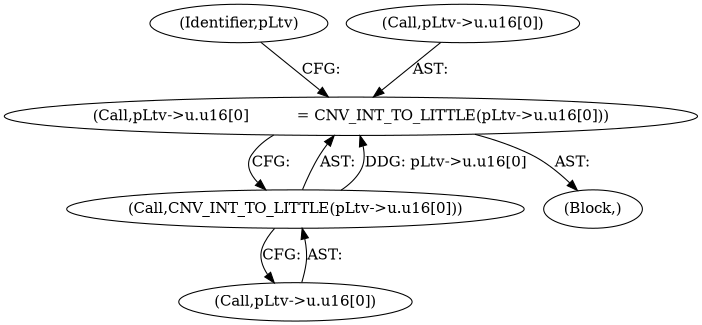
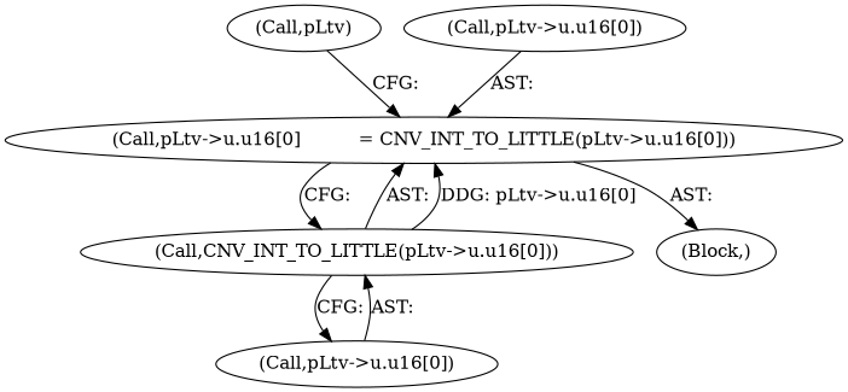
  digraph {
    n1 [label="(Call,pLtv->u.u16[0]          = CNV_INT_TO_LITTLE(pLtv->u.u16[0]))"]
    n2 [label="(Call,CNV_INT_TO_LITTLE(pLtv->u.u16[0]))"]
    n3 [label="(Block,)"]
    n4 [label="(Call,pLtv->u.u16[0])"]
-   n5 [label="(Identifier,pLtv)"]
+   n5 [label="(Call,pLtv)"]
    n6 [label="(Call,pLtv->u.u16[0])"]
    n1 -> n2 [label="CFG: "]
    n1 -> n3 [label="AST: "]
    n2 -> n1 [label="AST: "]
    n2 -> n1 [label="DDG: pLtv->u.u16[0]"]
    n2 -> n4 [label="CFG: "]
    n4 -> n2 [label="AST: "]
    n5 -> n1 [label="CFG: "]
    n6 -> n1 [label="AST: "]
  }
